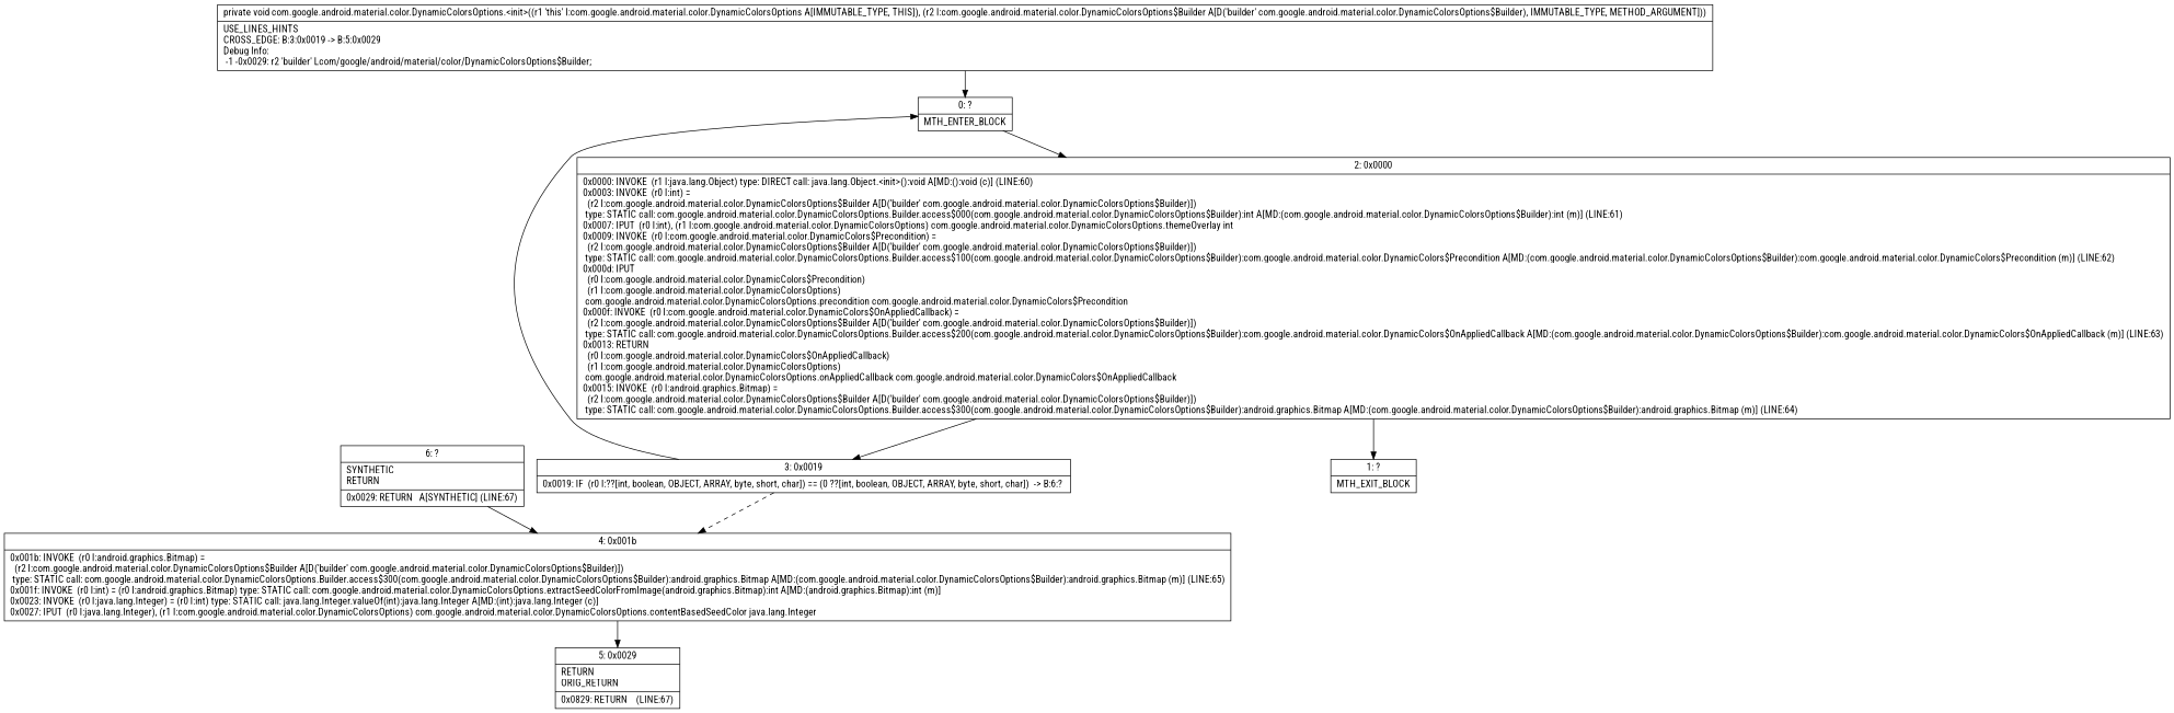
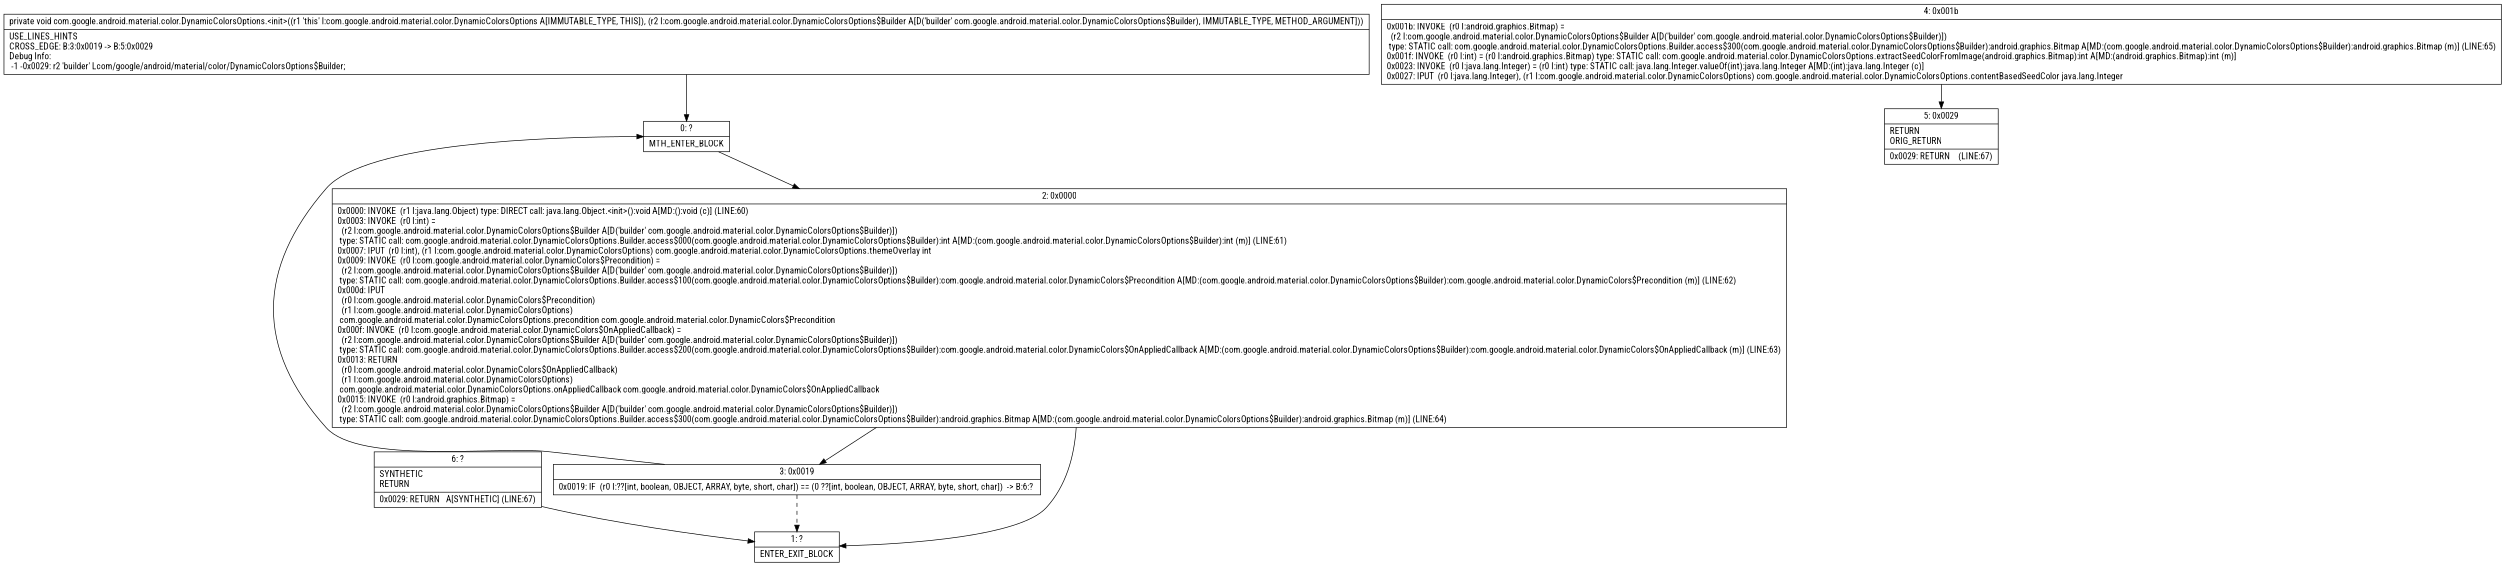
  digraph {
    fontname="Roboto Condensed"
    node [fontname="Roboto Condensed" shape=record]
    edge [fontname="Roboto Condensed"]
    n1 [label="{0\:\ ?|MTH_ENTER_BLOCK\l}"]
    n2 [label="{2\:\ 0x0000|0x0000: INVOKE  (r1 I:java.lang.Object) type: DIRECT call: java.lang.Object.\<init\>():void A[MD:():void (c)] (LINE:60)\l0x0003: INVOKE  (r0 I:int) = \l  (r2 I:com.google.android.material.color.DynamicColorsOptions$Builder A[D('builder' com.google.android.material.color.DynamicColorsOptions$Builder)])\l type: STATIC call: com.google.android.material.color.DynamicColorsOptions.Builder.access$000(com.google.android.material.color.DynamicColorsOptions$Builder):int A[MD:(com.google.android.material.color.DynamicColorsOptions$Builder):int (m)] (LINE:61)\l0x0007: IPUT  (r0 I:int), (r1 I:com.google.android.material.color.DynamicColorsOptions) com.google.android.material.color.DynamicColorsOptions.themeOverlay int \l0x0009: INVOKE  (r0 I:com.google.android.material.color.DynamicColors$Precondition) = \l  (r2 I:com.google.android.material.color.DynamicColorsOptions$Builder A[D('builder' com.google.android.material.color.DynamicColorsOptions$Builder)])\l type: STATIC call: com.google.android.material.color.DynamicColorsOptions.Builder.access$100(com.google.android.material.color.DynamicColorsOptions$Builder):com.google.android.material.color.DynamicColors$Precondition A[MD:(com.google.android.material.color.DynamicColorsOptions$Builder):com.google.android.material.color.DynamicColors$Precondition (m)] (LINE:62)\l0x000d: IPUT  \l  (r0 I:com.google.android.material.color.DynamicColors$Precondition)\l  (r1 I:com.google.android.material.color.DynamicColorsOptions)\l com.google.android.material.color.DynamicColorsOptions.precondition com.google.android.material.color.DynamicColors$Precondition \l0x000f: INVOKE  (r0 I:com.google.android.material.color.DynamicColors$OnAppliedCallback) = \l  (r2 I:com.google.android.material.color.DynamicColorsOptions$Builder A[D('builder' com.google.android.material.color.DynamicColorsOptions$Builder)])\l type: STATIC call: com.google.android.material.color.DynamicColorsOptions.Builder.access$200(com.google.android.material.color.DynamicColorsOptions$Builder):com.google.android.material.color.DynamicColors$OnAppliedCallback A[MD:(com.google.android.material.color.DynamicColorsOptions$Builder):com.google.android.material.color.DynamicColors$OnAppliedCallback (m)] (LINE:63)\l0x0013: RETURN  \l  (r0 I:com.google.android.material.color.DynamicColors$OnAppliedCallback)\l  (r1 I:com.google.android.material.color.DynamicColorsOptions)\l com.google.android.material.color.DynamicColorsOptions.onAppliedCallback com.google.android.material.color.DynamicColors$OnAppliedCallback \l0x0015: INVOKE  (r0 I:android.graphics.Bitmap) = \l  (r2 I:com.google.android.material.color.DynamicColorsOptions$Builder A[D('builder' com.google.android.material.color.DynamicColorsOptions$Builder)])\l type: STATIC call: com.google.android.material.color.DynamicColorsOptions.Builder.access$300(com.google.android.material.color.DynamicColorsOptions$Builder):android.graphics.Bitmap A[MD:(com.google.android.material.color.DynamicColorsOptions$Builder):android.graphics.Bitmap (m)] (LINE:64)\l}"]
    n3 [label="{3\:\ 0x0019|0x0019: IF  (r0 I:??[int, boolean, OBJECT, ARRAY, byte, short, char]) == (0 ??[int, boolean, OBJECT, ARRAY, byte, short, char])  \-\> B:6:? \l}"]
-   n4 [label="{1\:\ ?|MTH_EXIT_BLOCK\l}"]
+   n4 [label="{1\:\ ?|ENTER_EXIT_BLOCK\l}"]
    n5 [label="{4\:\ 0x001b|0x001b: INVOKE  (r0 I:android.graphics.Bitmap) = \l  (r2 I:com.google.android.material.color.DynamicColorsOptions$Builder A[D('builder' com.google.android.material.color.DynamicColorsOptions$Builder)])\l type: STATIC call: com.google.android.material.color.DynamicColorsOptions.Builder.access$300(com.google.android.material.color.DynamicColorsOptions$Builder):android.graphics.Bitmap A[MD:(com.google.android.material.color.DynamicColorsOptions$Builder):android.graphics.Bitmap (m)] (LINE:65)\l0x001f: INVOKE  (r0 I:int) = (r0 I:android.graphics.Bitmap) type: STATIC call: com.google.android.material.color.DynamicColorsOptions.extractSeedColorFromImage(android.graphics.Bitmap):int A[MD:(android.graphics.Bitmap):int (m)]\l0x0023: INVOKE  (r0 I:java.lang.Integer) = (r0 I:int) type: STATIC call: java.lang.Integer.valueOf(int):java.lang.Integer A[MD:(int):java.lang.Integer (c)]\l0x0027: IPUT  (r0 I:java.lang.Integer), (r1 I:com.google.android.material.color.DynamicColorsOptions) com.google.android.material.color.DynamicColorsOptions.contentBasedSeedColor java.lang.Integer \l}"]
-   n6 [label="{5\:\ 0x0029|RETURN\lORIG_RETURN\l|0x0829: RETURN    (LINE:67)\l}"]
+   n6 [label="{5\:\ 0x0029|RETURN\lORIG_RETURN\l|0x0029: RETURN    (LINE:67)\l}"]
    n7 [label="{6\:\ ?|SYNTHETIC\lRETURN\l|0x0029: RETURN   A[SYNTHETIC] (LINE:67)\l}"]
    n8 [label="{private void com.google.android.material.color.DynamicColorsOptions.\<init\>((r1 'this' I:com.google.android.material.color.DynamicColorsOptions A[IMMUTABLE_TYPE, THIS]), (r2 I:com.google.android.material.color.DynamicColorsOptions$Builder A[D('builder' com.google.android.material.color.DynamicColorsOptions$Builder), IMMUTABLE_TYPE, METHOD_ARGUMENT]))  | USE_LINES_HINTS\lCROSS_EDGE: B:3:0x0019 \-\> B:5:0x0029\lDebug Info:\l  \-1 \-0x0029: r2 'builder' Lcom\/google\/android\/material\/color\/DynamicColorsOptions$Builder;\l}"]
    n1 -> n2
    n2 -> n3
    n2 -> n4
    n3 -> n1
-   n3 -> n5 [style=dashed]
+   n3 -> n4 [style=dashed]
    n5 -> n6
-   n7 -> n5
+   n7 -> n4
    n8 -> n1
  }
